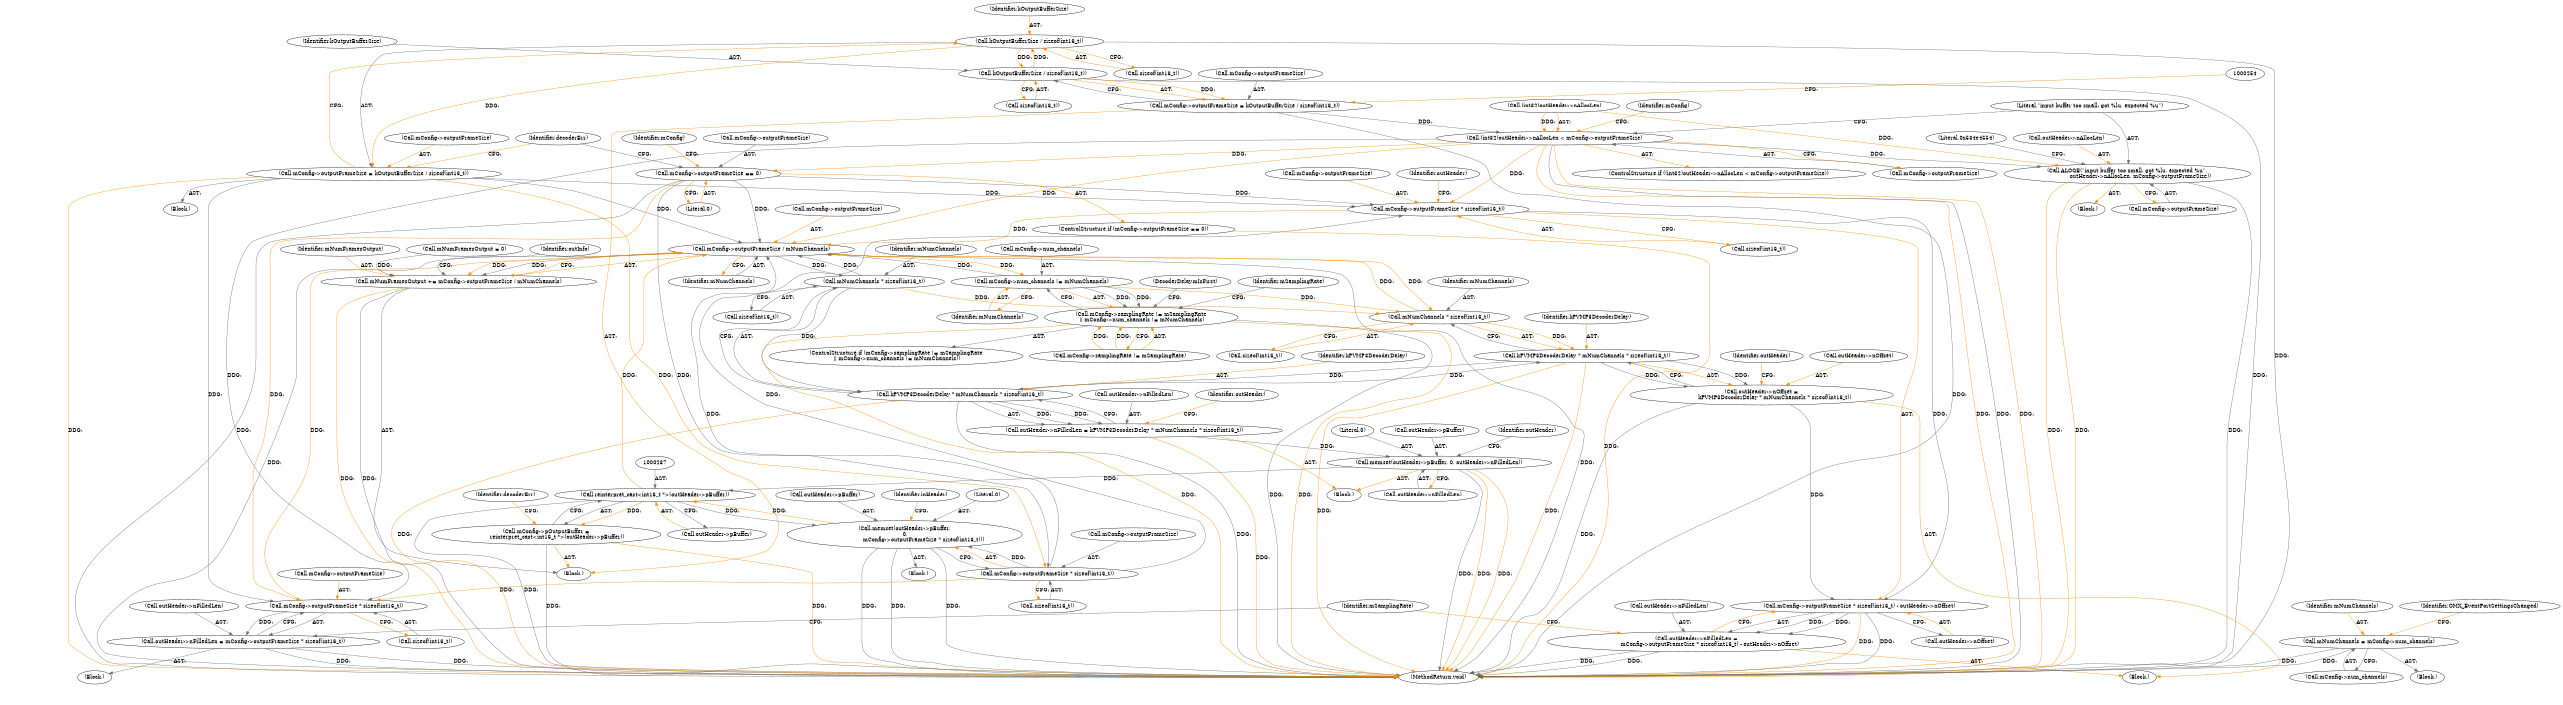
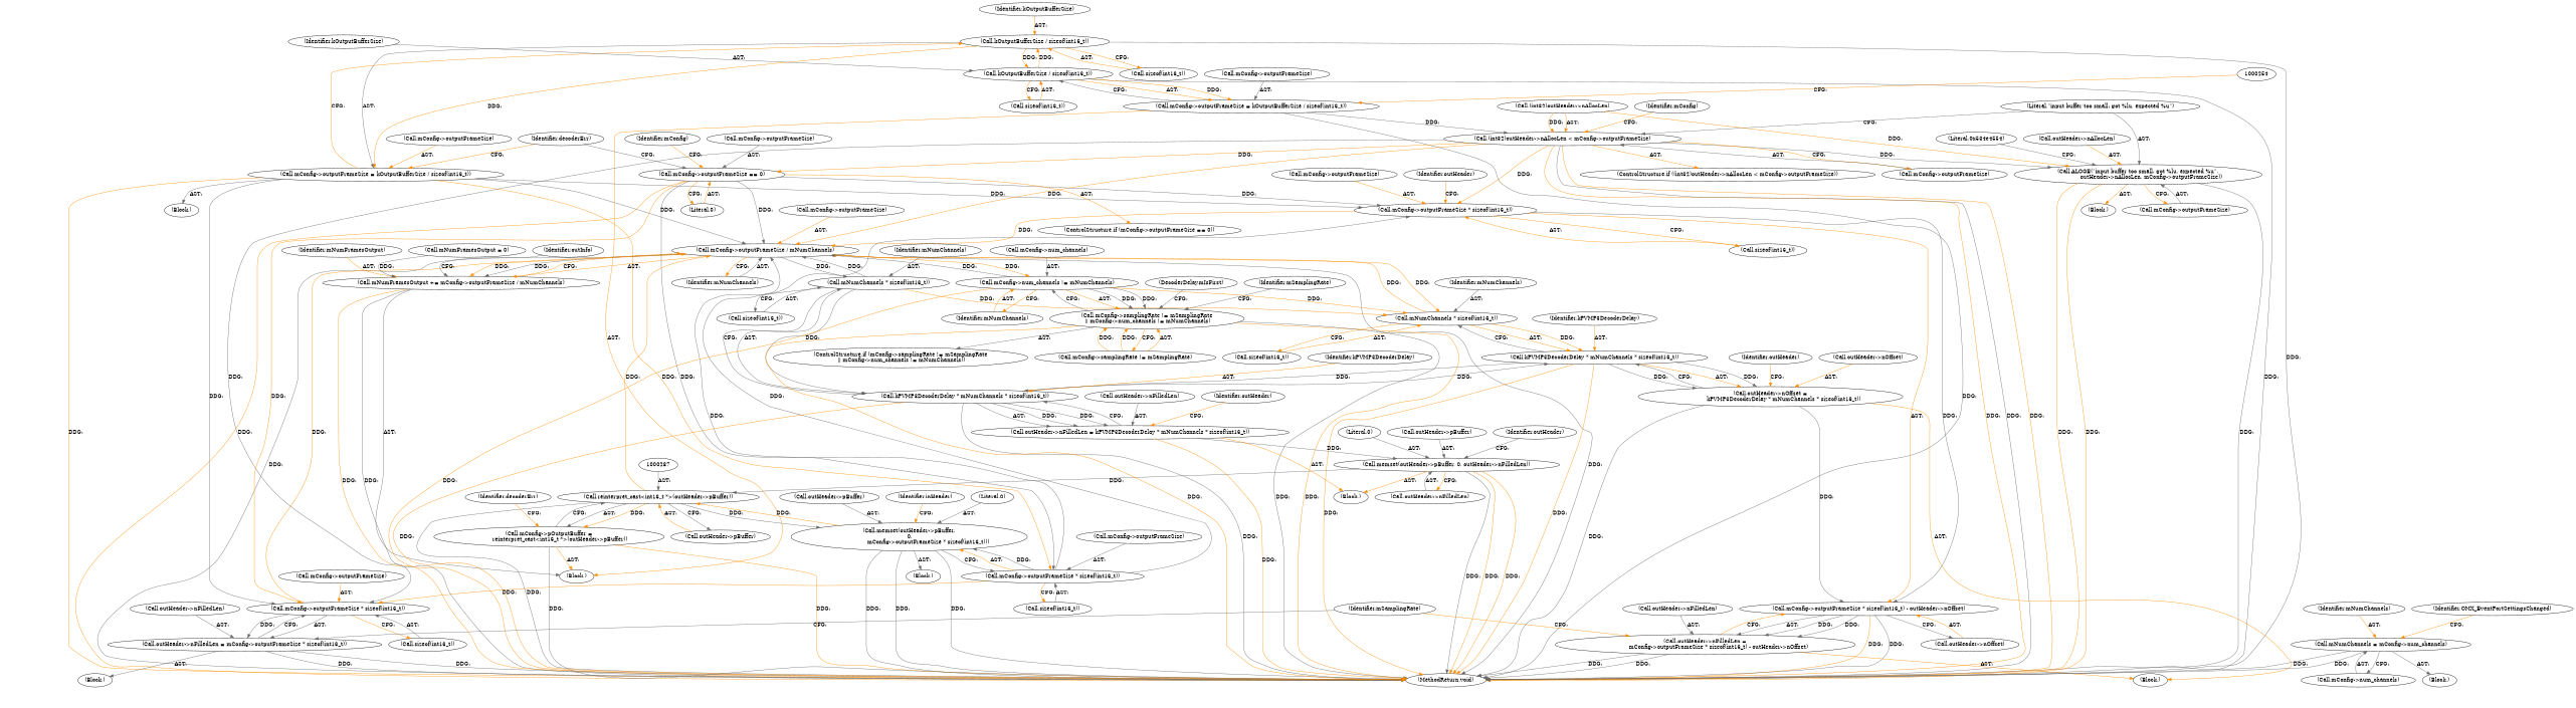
  digraph {
    edge [color=gray40]
    n1 [label="(Call,kOutputBufferSize / sizeof(int16_t))"]
    n2 [label="(Call,kOutputBufferSize / sizeof(int16_t))"]
    n3 [label="(Call,mConfig->outputFrameSize = kOutputBufferSize / sizeof(int16_t))"]
    n4 [label="(Call,sizeof(int16_t))"]
    n5 [label="(MethodReturn,void)"]
    n6 [label="(Call,mConfig->outputFrameSize = kOutputBufferSize / sizeof(int16_t))"]
    n7 [label="(Call,sizeof(int16_t))"]
    n8 [label="(Call,mConfig->outputFrameSize * sizeof(int16_t))"]
    n9 [label="(Call,mConfig->outputFrameSize / mNumChannels)"]
    n10 [label="(Call,mConfig->outputFrameSize * sizeof(int16_t))"]
    n11 [label="(Call,mConfig->outputFrameSize * sizeof(int16_t))"]
    n12 [label="(Block,)"]
    n13 [label="(Call,(int32)outHeader->nAllocLen < mConfig->outputFrameSize)"]
    n14 [label="(Block,)"]
    n15 [label="(Call,ALOGE(\"input buffer too small: got %lu, expected %u\",\n                outHeader->nAllocLen, mConfig->outputFrameSize))"]
    n16 [label="(Call,mConfig->outputFrameSize == 0)"]
    n17 [label="(ControlStructure,if ((int32)outHeader->nAllocLen < mConfig->outputFrameSize))"]
    n18 [label="(Call,mConfig->outputFrameSize)"]
    n19 [label="(Block,)"]
    n20 [label="(Call,mConfig->outputFrameSize)"]
    n21 [label="(Literal,0)"]
    n22 [label="(ControlStructure,if (mConfig->outputFrameSize == 0))"]
    n23 [label="(Call,mConfig->outputFrameSize * sizeof(int16_t) - outHeader->nOffset)"]
    n24 [label="(Call,sizeof(int16_t))"]
    n25 [label="(Call,mNumChannels * sizeof(int16_t))"]
    n26 [label="(Call,mNumChannels * sizeof(int16_t))"]
    n27 [label="(Call,mConfig->num_channels != mNumChannels)"]
    n28 [label="(Call,mNumFramesOutput += mConfig->outputFrameSize / mNumChannels)"]
    n29 [label="(Identifier,mNumChannels)"]
    n30 [label="(Call,outHeader->nFilledLen = mConfig->outputFrameSize * sizeof(int16_t))"]
    n31 [label="(Call,sizeof(int16_t))"]
    n32 [label="(Call,memset(outHeader->pBuffer,\n 0,\n                       mConfig->outputFrameSize * sizeof(int16_t)))"]
    n33 [label="(Call,sizeof(int16_t))"]
    n34 [label="(Call,reinterpret_cast<int16_t *>(outHeader->pBuffer))"]
    n35 [label="(Block,)"]
    n36 [label="(Call,mConfig->pOutputBuffer =\n             reinterpret_cast<int16_t *>(outHeader->pBuffer))"]
    n37 [label="(Call,outHeader->pBuffer)"]
    n38 [label="(Call,memset(outHeader->pBuffer, 0, outHeader->nFilledLen))"]
    n39 [label="(Block,)"]
    n40 [label="(Call,outHeader->nFilledLen)"]
    n41 [label="(Call,outHeader->nFilledLen =\n                mConfig->outputFrameSize * sizeof(int16_t) - outHeader->nOffset)"]
    n42 [label="(Call,outHeader->nOffset)"]
    n43 [label="(Block,)"]
    n44 [label="(Call,kPVMP3DecoderDelay * mNumChannels * sizeof(int16_t))"]
    n45 [label="(Call,sizeof(int16_t))"]
    n46 [label="(Call,kPVMP3DecoderDelay * mNumChannels * sizeof(int16_t))"]
    n47 [label="(Call,sizeof(int16_t))"]
    n48 [label="(Call,mConfig->samplingRate != mSamplingRate\n || mConfig->num_channels != mNumChannels)"]
    n49 [label="(Identifier,mNumChannels)"]
    n50 [label="(Call,outHeader->nFilledLen = kPVMP3DecoderDelay * mNumChannels * sizeof(int16_t))"]
    n51 [label="(Call,outHeader->nOffset =\n                kPVMP3DecoderDelay * mNumChannels * sizeof(int16_t))"]
    n52 [label="(Call,mConfig->samplingRate != mSamplingRate)"]
    n53 [label="(ControlStructure,if (mConfig->samplingRate != mSamplingRate\n || mConfig->num_channels != mNumChannels))"]
    n54 [label="(Call,mNumChannels = mConfig->num_channels)"]
    n55 [label="(Call,mConfig->num_channels)"]
    n56 [label="(Block,)"]
    n57 [label="(Block,)"]
    n58 [label="(Call,mConfig->outputFrameSize)"]
    n59 [label="(Call,mConfig->outputFrameSize)"]
    n60 [label="(Identifier,outHeader)"]
    n61 [label="(Literal,\"input buffer too small: got %lu, expected %u\")"]
    n62 [label="(Identifier,mNumFramesOutput)"]
    n63 [label="(Literal,0)"]
    n64 [label="(Identifier,decoderErr)"]
    n65 [label="(Call,mConfig->outputFrameSize)"]
    n66 [label="(Identifier,kPVMP3DecoderDelay)"]
    n67 [label="(Identifier,mNumChannels)"]
    n68 [label="(Call,mConfig->outputFrameSize)"]
    n69 [label="(Identifier,outHeader)"]
    n70 [label="(Literal,0x534e4554)"]
    n71 [label="(Identifier,mSamplingRate)"]
    n72 [label="(Identifier,OMX_EventPortSettingsChanged)"]
    n73 [label="(Identifier,kOutputBufferSize)"]
    n74 [label="(Call,(int32)outHeader->nAllocLen)"]
    n75 [label="(Call,outHeader->nAllocLen)"]
    n76 [label="(Call,outHeader->nFilledLen)"]
    n77 [label="(Call,outHeader->pBuffer)"]
    n78 [label="(Identifier,mNumChannels)"]
    n79 [label="(Call,mConfig->outputFrameSize)"]
    n80 [label="(Identifier,outHeader)"]
    n81 [label="(Call,outHeader->pBuffer)"]
    n82 [label="(Identifier,outHeader)"]
    n83 [label="(Call,mNumFramesOutput = 0)"]
    n84 [label="(Identifier,inHeader)"]
    n85 [label="(Call,outHeader->nFilledLen)"]
    n86 [label="(Call,outHeader->nOffset)"]
    n87 [label="(Call,outHeader->nFilledLen)"]
    n88 [label="(Identifier,mConfig)"]
    n89 [label="(Identifier,kPVMP3DecoderDelay)"]
    n90 [label="(Identifier,decoderErr)"]
    n91 [label="(Identifier,mConfig)"]
    n92 [label="(DecoderDelay,mIsFirst)"]
    n93 [label="(Identifier,outInfo)"]
    n94 [label="(Call,mConfig->outputFrameSize)"]
    n95 [label="(Call,mConfig->num_channels)"]
    n96 [label="(Identifier,mNumChannels)"]
    n97 [label="(Literal,0)"]
    n98 [label="(Identifier,mSamplingRate)"]
    n99 [label="(Identifier,kOutputBufferSize)"]
    n100 [label="(Call,mConfig->outputFrameSize)"]
    1000254
    1000287
    n1 -> n2 [color=darkorange label="DDG: "]
    n1 -> n3 [label="AST: "]
    n1 -> n3 [color=darkorange label="DDG: "]
    n1 -> n4 [color=darkorange label="CFG: "]
    n1 -> n5 [label="DDG: "]
    n2 -> n1 [color=darkorange label="DDG: "]
    n2 -> n5 [label="DDG: "]
    n2 -> n6 [color=darkorange label="AST: "]
    n2 -> n6 [color=darkorange label="DDG: "]
    n2 -> n7 [color=darkorange label="CFG: "]
    n3 -> n1 [color=darkorange label="CFG: "]
    n3 -> n5 [color=darkorange label="DDG: "]
    n3 -> n8 [label="DDG: "]
    n3 -> n9 [label="DDG: "]
    n3 -> n10 [label="DDG: "]
    n3 -> n11 [color=darkorange label="DDG: "]
    n3 -> n12 [label="AST: "]
    n4 -> n1 [color=darkorange label="AST: "]
    n6 -> n2 [label="CFG: "]
    n6 -> n5 [label="DDG: "]
    n6 -> n13 [label="DDG: "]
    n6 -> n14 [color=darkorange label="AST: "]
    n7 -> n2 [color=darkorange label="AST: "]
    n8 -> n9 [color=darkorange label="DDG: "]
    n8 -> n23 [color=darkorange label="AST: "]
    n8 -> n23 [label="DDG: "]
    n8 -> n24 [color=darkorange label="CFG: "]
    n9 -> n5 [label="DDG: "]
    n9 -> n5 [label="DDG: "]
    n9 -> n25 [label="DDG: "]
    n9 -> n26 [color=darkorange label="DDG: "]
    n9 -> n27 [color=darkorange label="DDG: "]
    n9 -> n28 [color=darkorange label="AST: "]
    n9 -> n28 [color=darkorange label="DDG: "]
    n9 -> n28 [label="DDG: "]
    n9 -> n29 [color=darkorange label="CFG: "]
    n10 -> n9 [color=darkorange label="DDG: "]
    n10 -> n30 [label="AST: "]
    n10 -> n30 [label="DDG: "]
    n10 -> n31 [color=darkorange label="CFG: "]
    n11 -> n8 [label="DDG: "]
    n11 -> n9 [label="DDG: "]
    n11 -> n10 [color=darkorange label="DDG: "]
    n11 -> n32 [color=darkorange label="AST: "]
    n11 -> n32 [label="DDG: "]
    n11 -> n33 [color=darkorange label="CFG: "]
    n13 -> n5 [color=darkorange label="DDG: "]
    n13 -> n5 [color=darkorange label="DDG: "]
    n13 -> n5 [label="DDG: "]
    n13 -> n8 [color=darkorange label="DDG: "]
    n13 -> n9 [color=darkorange label="DDG: "]
    n13 -> n10 [label="DDG: "]
    n13 -> n15 [label="DDG: "]
    n13 -> n16 [color=darkorange label="DDG: "]
    n13 -> n17 [color=darkorange label="AST: "]
    n13 -> n18 [color=darkorange label="CFG: "]
    n15 -> n5 [label="DDG: "]
    n15 -> n5 [color=darkorange label="DDG: "]
    n15 -> n5 [color=darkorange label="DDG: "]
    n15 -> n19 [color=darkorange label="AST: "]
    n15 -> n20 [color=darkorange label="CFG: "]
-   n16 -> n5 [label="DDG: "]
+   n16 -> n5 [color=darkorange label="DDG: "]
    n16 -> n8 [label="DDG: "]
    n16 -> n9 [label="DDG: "]
    n16 -> n10 [color=darkorange label="DDG: "]
    n16 -> n11 [label="DDG: "]
    n16 -> n21 [color=darkorange label="CFG: "]
    n16 -> n22 [color=darkorange label="AST: "]
    n18 -> n13 [label="AST: "]
    n20 -> n15 [label="AST: "]
    n21 -> n16 [color=darkorange label="AST: "]
    n23 -> n5 [color=darkorange label="DDG: "]
    n23 -> n5 [label="DDG: "]
    n23 -> n41 [label="AST: "]
    n23 -> n41 [label="DDG: "]
    n23 -> n41 [label="DDG: "]
    n23 -> n42 [label="CFG: "]
    n24 -> n8 [color=darkorange label="AST: "]
    n25 -> n9 [label="DDG: "]
    n25 -> n26 [color=darkorange label="DDG: "]
    n25 -> n44 [label="AST: "]
    n25 -> n44 [label="DDG: "]
    n25 -> n45 [label="CFG: "]
    n26 -> n9 [color=darkorange label="DDG: "]
    n26 -> n46 [color=darkorange label="AST: "]
    n26 -> n46 [color=darkorange label="DDG: "]
    n26 -> n47 [color=darkorange label="CFG: "]
-   n22 -> n5 [color=darkorange label="DDG: "]
+   n27 -> n5 [color=darkorange label="DDG: "]
    n27 -> n9 [label="DDG: "]
    n27 -> n26 [color=darkorange label="DDG: "]
    n27 -> n48 [color=darkorange label="AST: "]
    n27 -> n48 [label="DDG: "]
    n27 -> n48 [label="DDG: "]
    n27 -> n49 [color=darkorange label="CFG: "]
    n28 -> n5 [label="DDG: "]
    n28 -> n5 [color=darkorange label="DDG: "]
    n28 -> n9 [color=darkorange label="CFG: "]
    n28 -> n14 [label="AST: "]
    n29 -> n9 [label="AST: "]
    n30 -> n5 [label="DDG: "]
    n30 -> n5 [label="DDG: "]
    n30 -> n10 [label="CFG: "]
    n30 -> n57 [label="AST: "]
    n31 -> n10 [label="AST: "]
    n32 -> n5 [label="DDG: "]
    n32 -> n5 [label="DDG: "]
    n32 -> n5 [label="DDG: "]
    n32 -> n11 [label="CFG: "]
    n32 -> n34 [color=darkorange label="DDG: "]
    n32 -> n35 [label="AST: "]
    n33 -> n11 [label="AST: "]
    n34 -> n5 [label="DDG: "]
    n34 -> n9 [color=darkorange label="DDG: "]
    n34 -> n32 [label="DDG: "]
    n34 -> n36 [label="AST: "]
    n34 -> n36 [color=darkorange label="DDG: "]
    n34 -> n37 [label="CFG: "]
    n36 -> n5 [color=darkorange label="DDG: "]
    n36 -> n5 [label="DDG: "]
    n36 -> n14 [color=darkorange label="AST: "]
    n36 -> n34 [label="CFG: "]
    n37 -> n34 [color=darkorange label="AST: "]
    n38 -> n5 [label="DDG: "]
    n38 -> n5 [color=darkorange label="DDG: "]
    n38 -> n5 [color=darkorange label="DDG: "]
    n38 -> n34 [label="DDG: "]
    n38 -> n39 [color=darkorange label="AST: "]
    n38 -> n40 [color=darkorange label="CFG: "]
    n40 -> n38 [label="AST: "]
    n41 -> n5 [label="DDG: "]
    n41 -> n5 [label="DDG: "]
    n41 -> n23 [color=darkorange label="CFG: "]
    n41 -> n43 [color=darkorange label="AST: "]
    n42 -> n23 [color=darkorange label="AST: "]
    n44 -> n5 [label="DDG: "]
    n44 -> n5 [color=darkorange label="DDG: "]
    n44 -> n25 [label="CFG: "]
    n44 -> n46 [label="DDG: "]
    n44 -> n50 [label="AST: "]
    n44 -> n50 [label="DDG: "]
    n44 -> n50 [label="DDG: "]
    n45 -> n25 [label="AST: "]
    n46 -> n5 [color=darkorange label="DDG: "]
    n46 -> n5 [color=darkorange label="DDG: "]
    n46 -> n26 [label="CFG: "]
    n46 -> n44 [label="DDG: "]
    n46 -> n51 [color=darkorange label="AST: "]
    n46 -> n51 [label="DDG: "]
    n46 -> n51 [label="DDG: "]
    n47 -> n26 [color=darkorange label="AST: "]
    n48 -> n5 [color=darkorange label="DDG: "]
    n48 -> n5 [color=darkorange label="DDG: "]
    n48 -> n5 [label="DDG: "]
    n48 -> n27 [label="CFG: "]
    n48 -> n52 [color=darkorange label="CFG: "]
    n48 -> n53 [label="AST: "]
    n49 -> n27 [color=darkorange label="AST: "]
    n50 -> n5 [color=darkorange label="DDG: "]
    n50 -> n38 [label="DDG: "]
    n50 -> n39 [color=darkorange label="AST: "]
    n50 -> n44 [label="CFG: "]
    n51 -> n5 [label="DDG: "]
    n51 -> n23 [label="DDG: "]
    n51 -> n43 [color=darkorange label="AST: "]
    n51 -> n46 [label="CFG: "]
    n52 -> n48 [color=darkorange label="AST: "]
    n52 -> n48 [color=darkorange label="DDG: "]
    n52 -> n48 [color=darkorange label="DDG: "]
    n54 -> n5 [label="DDG: "]
    n54 -> n5 [label="DDG: "]
    n54 -> n55 [label="CFG: "]
    n54 -> n56 [label="AST: "]
    n55 -> n54 [label="AST: "]
    n58 -> n11 [label="AST: "]
    n59 -> n9 [color=darkorange label="AST: "]
    n60 -> n38 [label="CFG: "]
    n61 -> n13 [label="CFG: "]
    n61 -> n15 [label="AST: "]
    n62 -> n28 [color=darkorange label="AST: "]
    n63 -> n38 [label="AST: "]
    n64 -> n36 [color=darkorange label="CFG: "]
    n65 -> n6 [label="AST: "]
    n66 -> n44 [color=darkorange label="AST: "]
    n67 -> n25 [label="AST: "]
    n68 -> n8 [color=darkorange label="AST: "]
    n69 -> n50 [color=darkorange label="CFG: "]
    n70 -> n15 [label="CFG: "]
    n71 -> n30 [label="CFG: "]
    n71 -> n41 [color=darkorange label="CFG: "]
    n72 -> n54 [color=darkorange label="CFG: "]
    n73 -> n2 [label="AST: "]
    n74 -> n13 [color=darkorange label="AST: "]
    n74 -> n13 [color=darkorange label="DDG: "]
    n74 -> n15 [color=darkorange label="DDG: "]
    n75 -> n15 [color=darkorange label="AST: "]
    n76 -> n30 [label="AST: "]
    n77 -> n32 [label="AST: "]
    n78 -> n54 [color=darkorange label="AST: "]
    n79 -> n3 [color=darkorange label="AST: "]
    n80 -> n8 [color=darkorange label="CFG: "]
    n81 -> n38 [label="AST: "]
    n82 -> n51 [color=darkorange label="CFG: "]
    n83 -> n28 [label="DDG: "]
    n84 -> n32 [color=darkorange label="CFG: "]
    n85 -> n50 [label="AST: "]
    n86 -> n51 [color=darkorange label="AST: "]
    n87 -> n41 [label="AST: "]
    n88 -> n16 [color=darkorange label="CFG: "]
    n89 -> n46 [color=darkorange label="AST: "]
    n90 -> n3 [color=darkorange label="CFG: "]
    n90 -> n16 [label="CFG: "]
    n91 -> n13 [color=darkorange label="CFG: "]
    n92 -> n48 [label="CFG: "]
    n93 -> n28 [label="CFG: "]
    n94 -> n10 [color=darkorange label="AST: "]
    n95 -> n27 [label="AST: "]
    n96 -> n26 [label="AST: "]
    n97 -> n32 [label="AST: "]
    n98 -> n48 [label="CFG: "]
    n99 -> n1 [color=darkorange label="AST: "]
    n100 -> n16 [label="AST: "]
    1000254 -> n6 [color=darkorange label="CFG: "]
    1000287 -> n34 [label="AST: "]
  }
